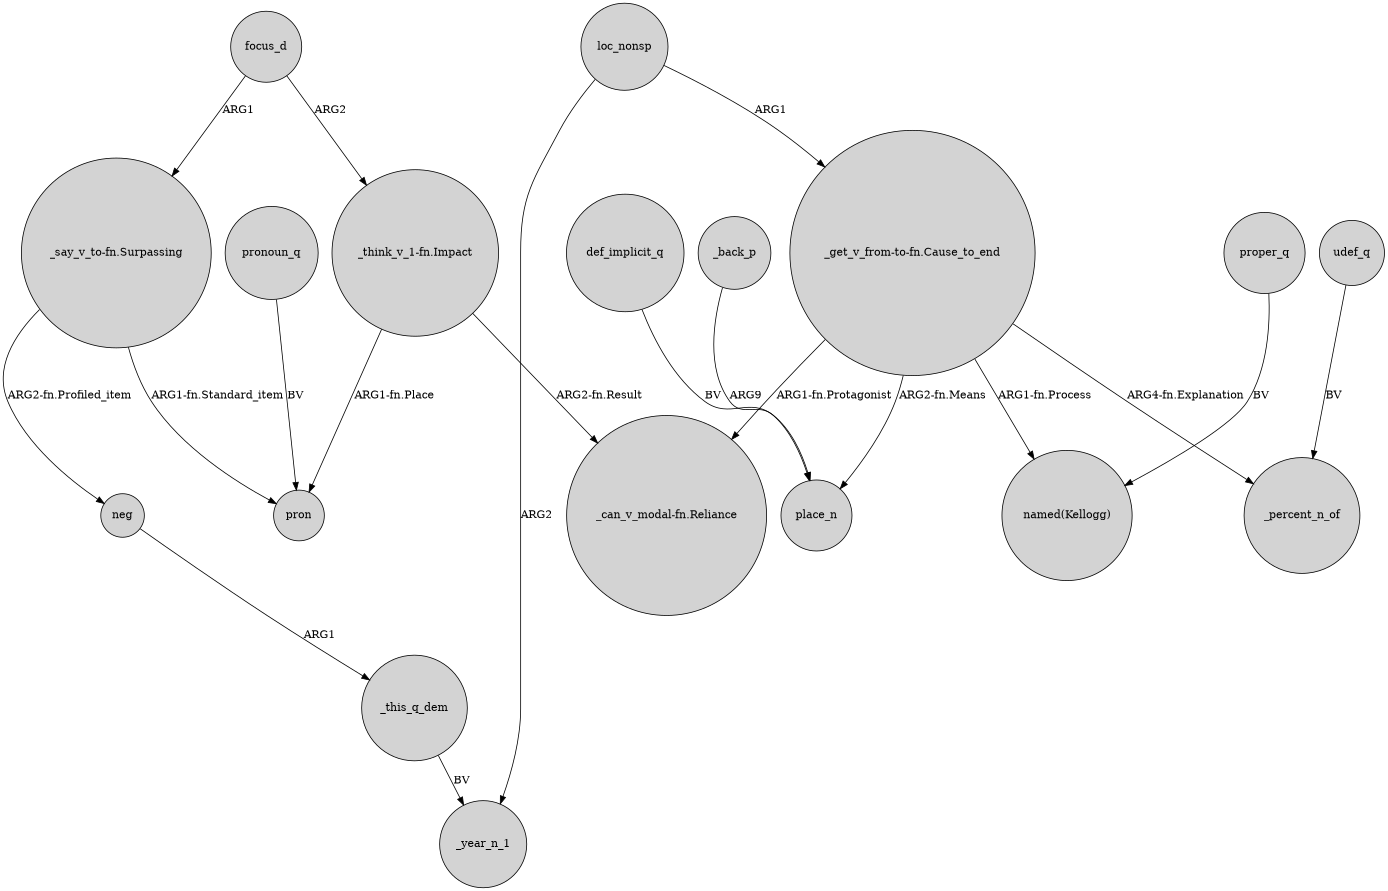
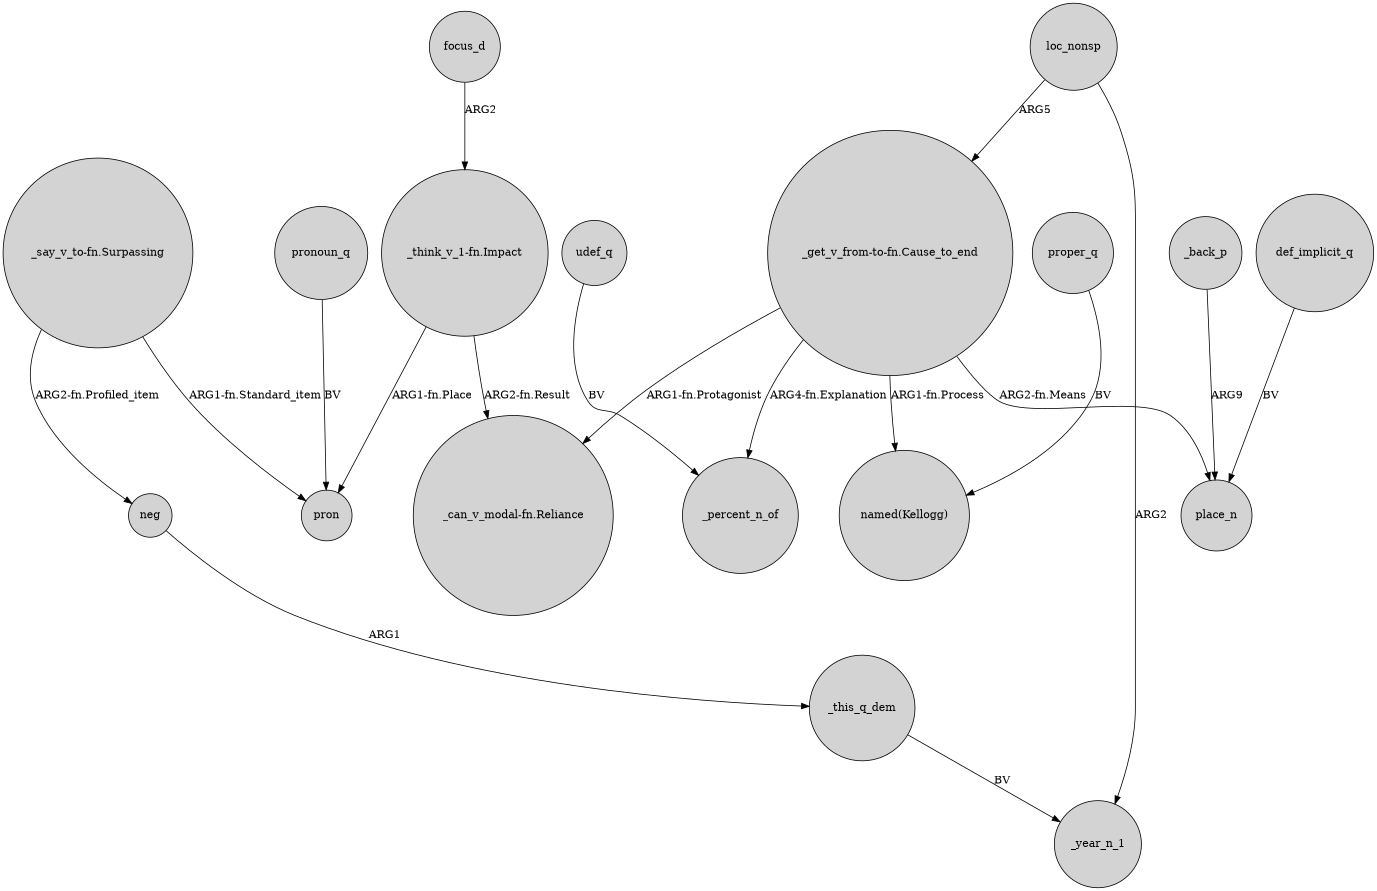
  digraph {
    node [shape=circle style=filled]
    neg
    _this_q_dem
    "_think_v_1-fn.Impact"
    "_can_v_modal-fn.Reliance"
    pron
    def_implicit_q
    place_n
    proper_q
    "named(Kellogg)"
    focus_d
    "_say_v_to-fn.Surpassing"
    loc_nonsp
    _year_n_1
    "_get_v_from-to-fn.Cause_to_end"
    _percent_n_of
    pronoun_q
    _back_p
    udef_q
    neg -> _this_q_dem [label=ARG1]
    _this_q_dem -> _year_n_1 [label=BV]
    "_think_v_1-fn.Impact" -> "_can_v_modal-fn.Reliance" [label="ARG2-fn.Result"]
    "_think_v_1-fn.Impact" -> pron [label="ARG1-fn.Place"]
    def_implicit_q -> place_n [label=BV]
    proper_q -> "named(Kellogg)" [label=BV]
    focus_d -> "_think_v_1-fn.Impact" [label=ARG2]
-   focus_d -> "_say_v_to-fn.Surpassing" [label=ARG1]
    "_say_v_to-fn.Surpassing" -> neg [label="ARG2-fn.Profiled_item"]
    "_say_v_to-fn.Surpassing" -> pron [label="ARG1-fn.Standard_item"]
    loc_nonsp -> _year_n_1 [label=ARG2]
-   loc_nonsp -> "_get_v_from-to-fn.Cause_to_end" [label=ARG1]
+   loc_nonsp -> "_get_v_from-to-fn.Cause_to_end" [label=ARG5]
    "_get_v_from-to-fn.Cause_to_end" -> "_can_v_modal-fn.Reliance" [label="ARG1-fn.Protagonist"]
    "_get_v_from-to-fn.Cause_to_end" -> place_n [label="ARG2-fn.Means"]
    "_get_v_from-to-fn.Cause_to_end" -> "named(Kellogg)" [label="ARG1-fn.Process"]
    "_get_v_from-to-fn.Cause_to_end" -> _percent_n_of [label="ARG4-fn.Explanation"]
    pronoun_q -> pron [label=BV]
    _back_p -> place_n [label=ARG9]
    udef_q -> _percent_n_of [label=BV]
  }
